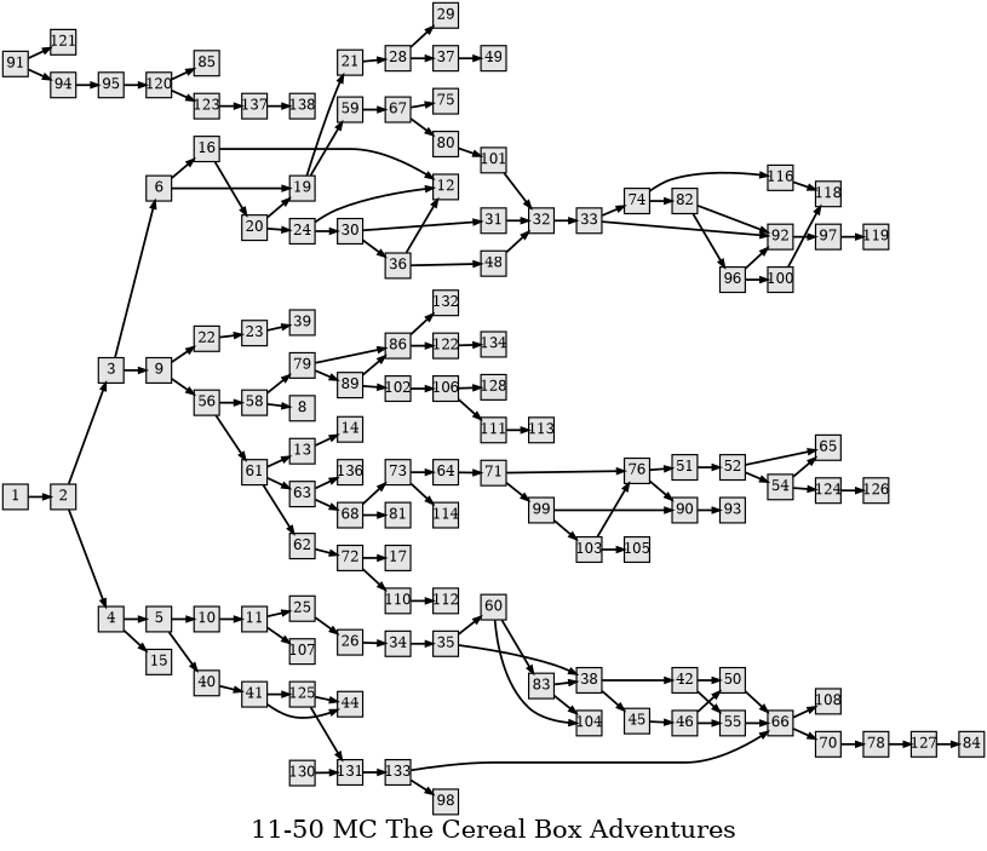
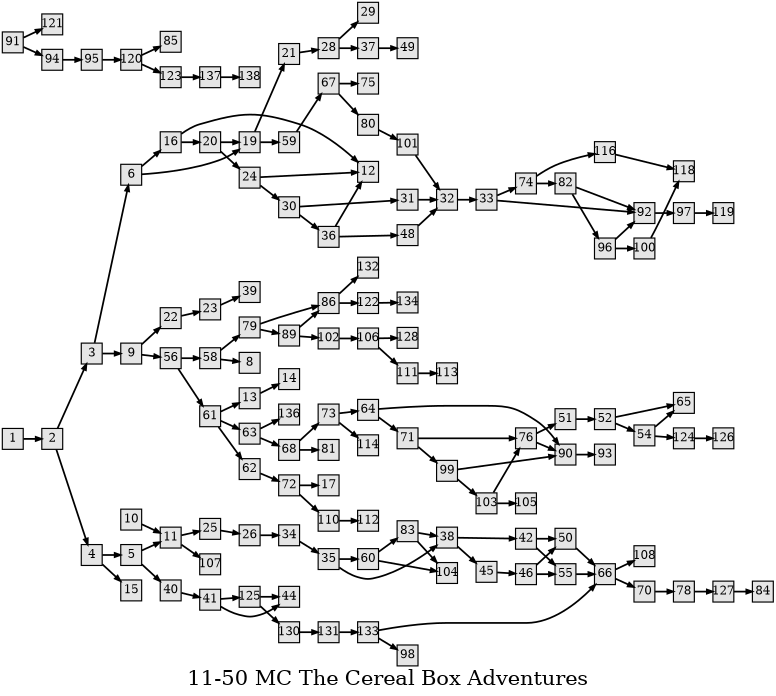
  digraph {
    fontsize=36
    label="11-50 MC The Cereal Box Adventures"
    nodesep=0.35
    ordering=out
    rankdir=LR
    ranksep=0.45
    node [fillcolor=grey90 fixedsize=true fontsize=20 labelfloat=true margin="0,0" penwidth=2 regular=true shape=rect style=filled]
    edge [fontsize=12 labelfloat=true penwidth=3]
    1
    2
    3
    4
    6
    9
    5
    15
    16
    19
    22
    56
    10
    40
    12
    20
    21
    59
    23
    58
    61
    11
    41
    25
    107
    125
    44
    24
    28
    67
    39
    79
    8
    13
    63
    62
    26
    34
    14
    30
    29
    37
    75
    80
    31
    36
    49
    32
    48
    35
    60
    38
    33
    74
    92
    116
    82
    97
    118
    96
    119
    83
    104
    42
    45
    50
    55
    46
    66
    130
    131
    108
    70
    78
    51
    52
    65
    54
    124
    126
    86
    89
    136
    68
    72
    132
    122
    102
    101
    73
    81
    17
    110
    112
    64
    114
    90
    71
    93
    76
    99
    103
    127
    84
    105
    100
    134
    106
    91
    121
    94
    95
    128
    111
    120
    85
    123
    137
    113
    138
    133
    98
    1 -> 2
    2 -> 3
    2 -> 4
    3 -> 6
    3 -> 9
    4 -> 5
    4 -> 15
    6 -> 16
    6 -> 19
    9 -> 22
    9 -> 56
-   5 -> 10
+   5 -> 11
    5 -> 40
    16 -> 12
    16 -> 20
    19 -> 21
    19 -> 59
    22 -> 23
    56 -> 58
    56 -> 61
    10 -> 11
    40 -> 41
    20 -> 19
    20 -> 24
    21 -> 28
    59 -> 67
    23 -> 39
    58 -> 79
    58 -> 8
    61 -> 13
    61 -> 63
    61 -> 62
    11 -> 25
    11 -> 107
    41 -> 125
    41 -> 44
    25 -> 26
    125 -> 44
-   125 -> 131
+   125 -> 130
    24 -> 12
    24 -> 30
    28 -> 29
    28 -> 37
    67 -> 75
    67 -> 80
    79 -> 86
    79 -> 89
    13 -> 14
    63 -> 136
    63 -> 68
    62 -> 72
    26 -> 34
    34 -> 35
    30 -> 31
    30 -> 36
    37 -> 49
    80 -> 101
    31 -> 32
    36 -> 12
    36 -> 48
    32 -> 33
    48 -> 32
    35 -> 60
    35 -> 38
    60 -> 83
    60 -> 104
    38 -> 42
    38 -> 45
    33 -> 74
    33 -> 92
    74 -> 116
    74 -> 82
    92 -> 97
    116 -> 118
    82 -> 92
    82 -> 96
    97 -> 119
    96 -> 92
    96 -> 100
    83 -> 38
    83 -> 104
    42 -> 50
    42 -> 55
    45 -> 46
    50 -> 66
    55 -> 66
    46 -> 50
    46 -> 55
    66 -> 108
    66 -> 70
    130 -> 131
    131 -> 133
    70 -> 78
    78 -> 127
    51 -> 52
    52 -> 65
    52 -> 54
    54 -> 65
    54 -> 124
    124 -> 126
    86 -> 132
    86 -> 122
    89 -> 86
    89 -> 102
    68 -> 73
    68 -> 81
    72 -> 17
    72 -> 110
    122 -> 134
    102 -> 106
    101 -> 32
    73 -> 64
    73 -> 114
    110 -> 112
+   64 -> 90
    64 -> 71
    90 -> 93
    71 -> 76
    71 -> 99
    76 -> 51
    76 -> 90
    99 -> 90
    99 -> 103
    103 -> 76
    103 -> 105
    127 -> 84
    100 -> 118
    106 -> 128
    106 -> 111
    91 -> 121
    91 -> 94
    94 -> 95
    95 -> 120
    111 -> 113
    120 -> 85
    120 -> 123
    123 -> 137
    137 -> 138
    133 -> 66
    133 -> 98
  }
